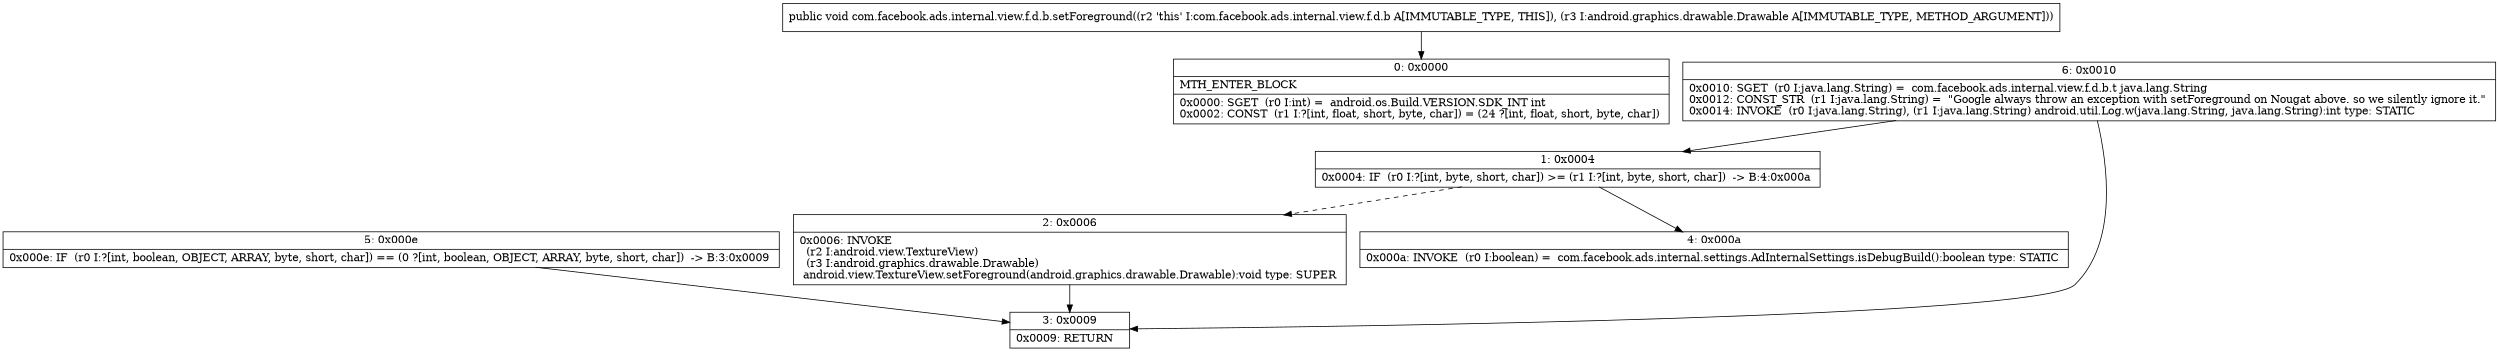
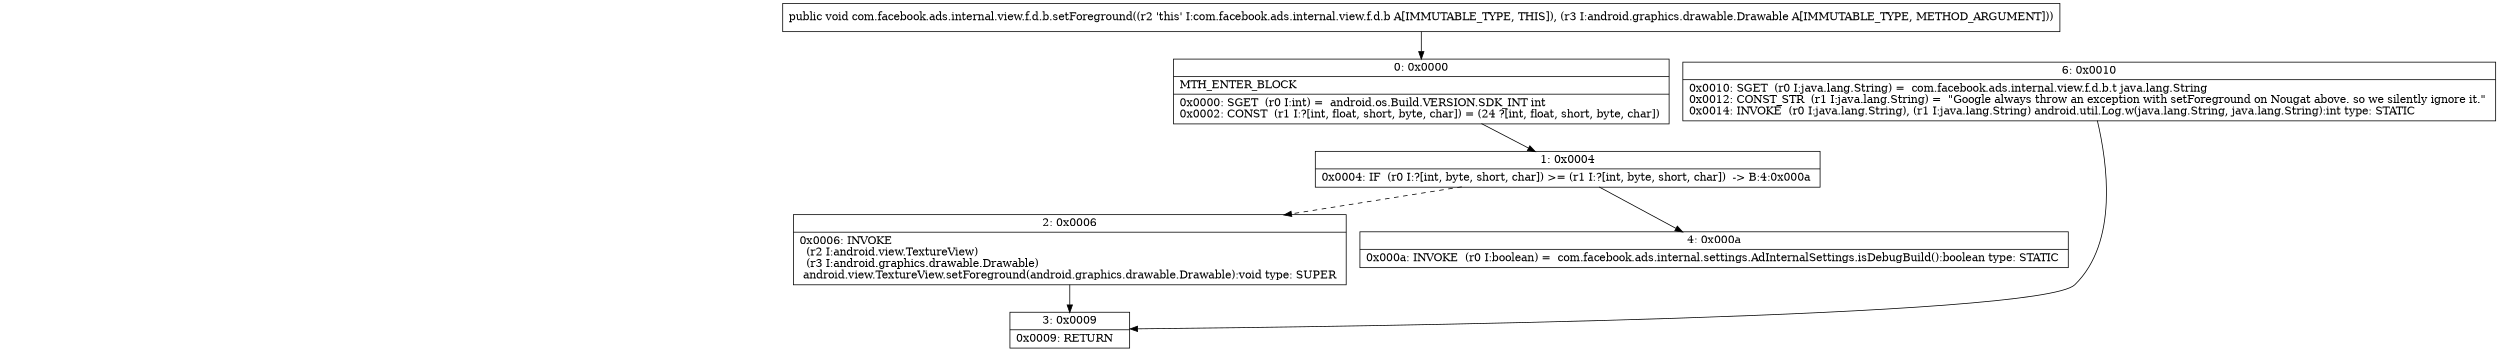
  digraph {
    node [shape=record]
    n1 [label="{0\:\ 0x0000|MTH_ENTER_BLOCK\l|0x0000: SGET  (r0 I:int) =  android.os.Build.VERSION.SDK_INT int \l0x0002: CONST  (r1 I:?[int, float, short, byte, char]) = (24 ?[int, float, short, byte, char]) \l}"]
    n2 [label="{1\:\ 0x0004|0x0004: IF  (r0 I:?[int, byte, short, char]) \>= (r1 I:?[int, byte, short, char])  \-\> B:4:0x000a \l}"]
    n3 [label="{2\:\ 0x0006|0x0006: INVOKE  \l  (r2 I:android.view.TextureView)\l  (r3 I:android.graphics.drawable.Drawable)\l android.view.TextureView.setForeground(android.graphics.drawable.Drawable):void type: SUPER \l}"]
    n4 [label="{4\:\ 0x000a|0x000a: INVOKE  (r0 I:boolean) =  com.facebook.ads.internal.settings.AdInternalSettings.isDebugBuild():boolean type: STATIC \l}"]
    n5 [label="{3\:\ 0x0009|0x0009: RETURN   \l}"]
-   n6 [label="{5\:\ 0x000e|0x000e: IF  (r0 I:?[int, boolean, OBJECT, ARRAY, byte, short, char]) == (0 ?[int, boolean, OBJECT, ARRAY, byte, short, char])  \-\> B:3:0x0009 \l}"]
    n7 [label="{6\:\ 0x0010|0x0010: SGET  (r0 I:java.lang.String) =  com.facebook.ads.internal.view.f.d.b.t java.lang.String \l0x0012: CONST_STR  (r1 I:java.lang.String) =  \"Google always throw an exception with setForeground on Nougat above. so we silently ignore it.\" \l0x0014: INVOKE  (r0 I:java.lang.String), (r1 I:java.lang.String) android.util.Log.w(java.lang.String, java.lang.String):int type: STATIC \l}"]
    n8 [label="{public void com.facebook.ads.internal.view.f.d.b.setForeground((r2 'this' I:com.facebook.ads.internal.view.f.d.b A[IMMUTABLE_TYPE, THIS]), (r3 I:android.graphics.drawable.Drawable A[IMMUTABLE_TYPE, METHOD_ARGUMENT])) }"]
-   n7 -> n2
+   n1 -> n2
    n2 -> n3 [style=dashed]
    n2 -> n4
    n3 -> n5
-   n6 -> n5
    n7 -> n5
    n8 -> n1
  }
